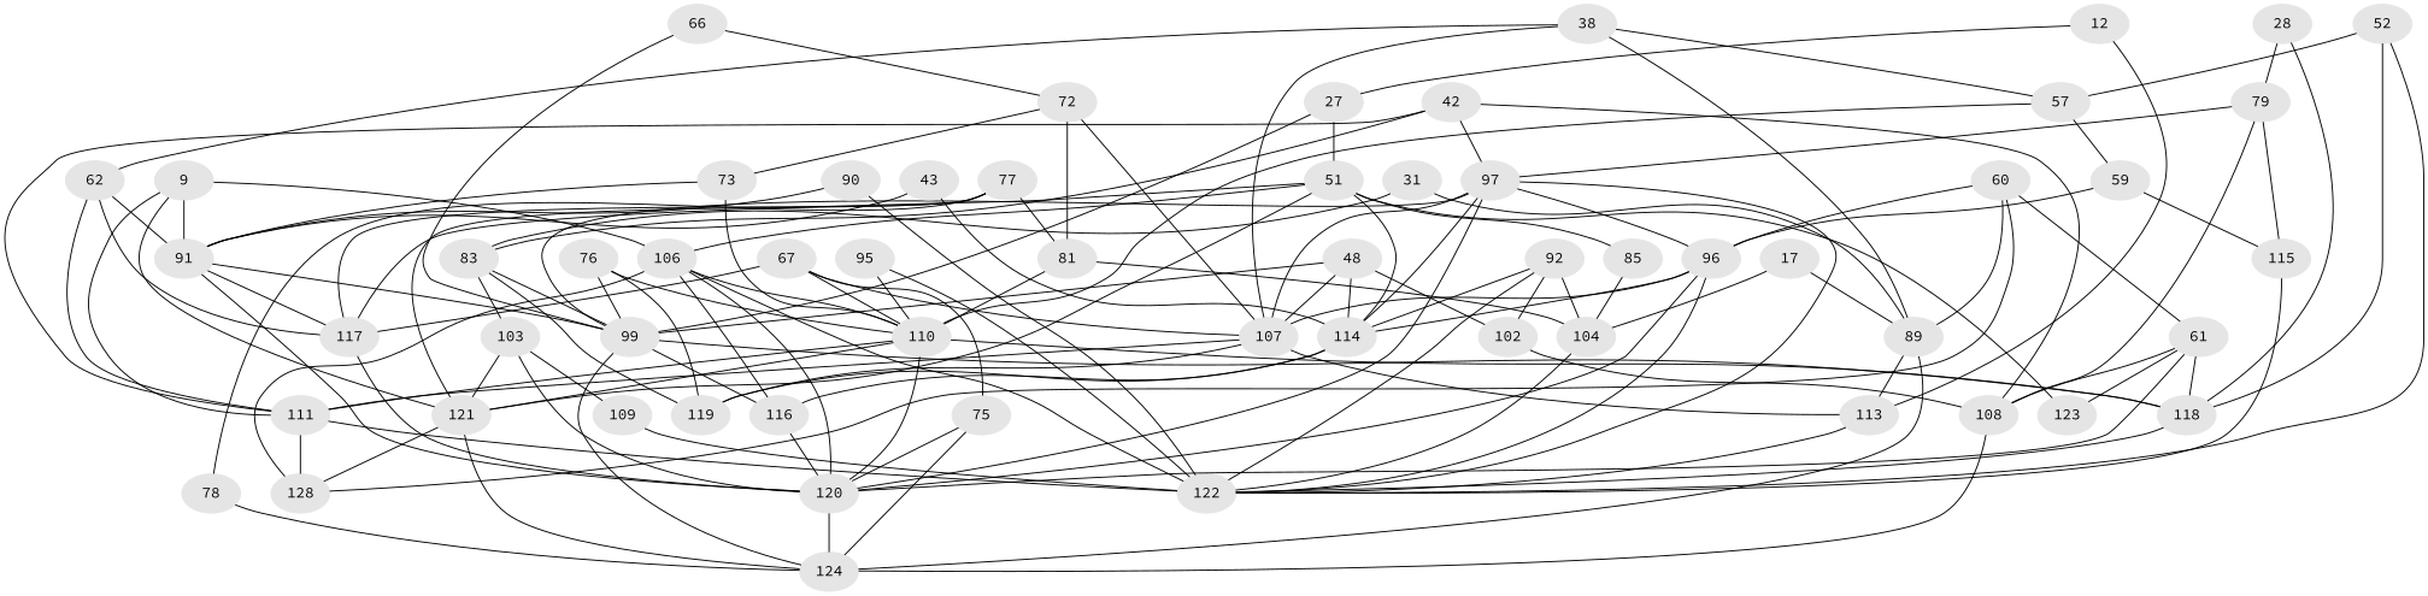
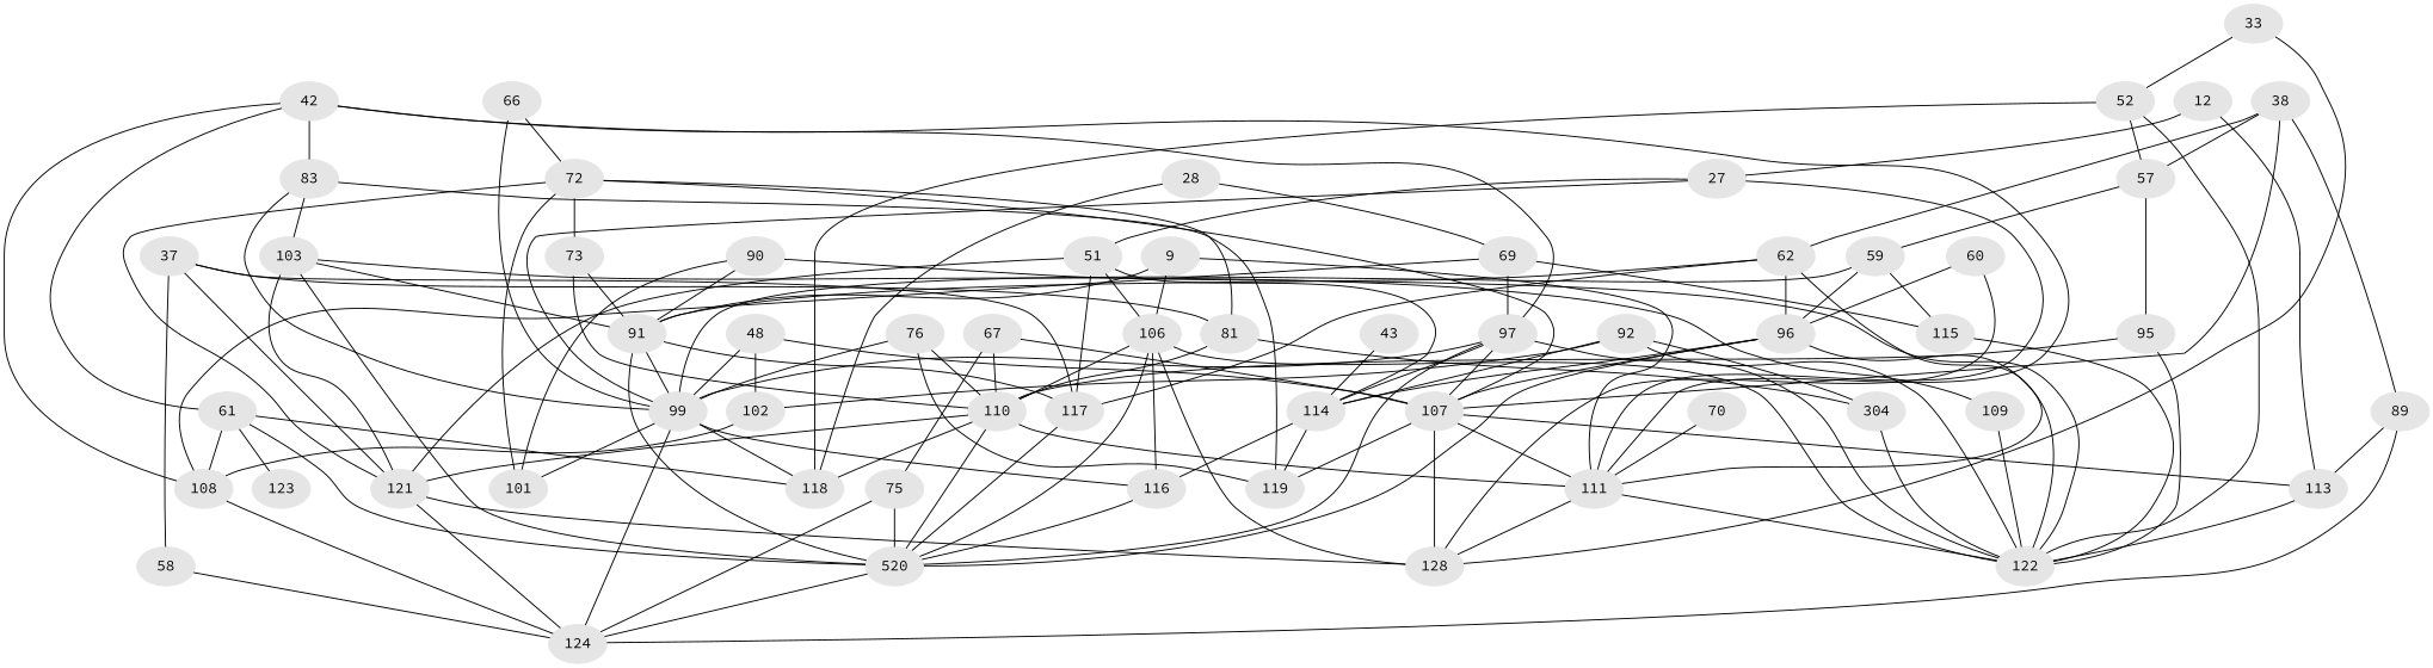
  graph {
    fontname="Source Code Pro"
    node [color=gray90 fontname="Source Code Pro" style=filled]
    edge [fontname="Source Code Pro"]
    91 [super="+71+87"]
    99 [super="+65+18+34+80"]
    117 [super="+93"]
-   120 [super="+20+100+28"]
+   120 [super="+20+100+28" label=520]
    9
    106 [super="+22+88+82"]
    111 [super="+98+69"]
    121 [super="+105"]
    n9 [label=128 super="+112+54"]
    122 [super="+40+63"]
    110 [super="+45+50"]
    116
    124 [super="+94+25"]
    12
    27
    113
    51 [super="+3+13"]
    89 [super="+64"]
-   17
-   104
+   104 [label=304]
    114 [super="+49+86"]
-   85
    123
    118
+   101
    83 [super="+41+74"]
    119 [super="+47"]
    103
-   31
+   33
    52
    57
    38
    62 [super="+53"]
    107 [super="+55+29+84"]
    59
    96 [super="+5+14"]
    42
    97 [super="+44+56"]
    108 [super="+6"]
    43
    48
    102
    115
    n45 [label=28]
-   79
+   79 [label=69]
    60
    61
    72 [super="+21"]
    73
    81
    66
    67 [super="+32"]
    75 [super="+19"]
+   70
    76
-   77
-   78
+   77 [label=37]
+   78 [label=58]
    109
    90
    92 [super="+23"]
    95
    91 -- 99
    91 -- 117
    91 -- 120 [weight=2]
    99 -- 116
    99 -- 124 [weight=2]
    99 -- 118 [weight=2]
+   99 -- 101
    117 -- 120
    120 -- 124 [weight=2]
    9 -- 91 [weight=3]
    9 -- 106
    9 -- 111
-   9 -- 121
+   72 -- 121
    106 -- 120
    106 -- n9
    106 -- 122 [weight=2]
    106 -- 110
    106 -- 116
    111 -- n9 [weight=2]
    111 -- 122 [weight=2]
    121 -- n9
    121 -- 124 [weight=3]
    110 -- 120
    110 -- 111 [weight=3]
    110 -- 121
    110 -- 118 [weight=2]
    116 -- 120
    12 -- 27
    12 -- 113
    27 -- 99
+   27 -- 111
    27 -- 51
    113 -- 122
    51 -- 117 [weight=2]
    51 -- 106 [weight=2]
    51 -- 121
    51 -- 114
-   51 -- 85
-   51 -- 123
    89 -- 124 [weight=2]
    89 -- 113
-   17 -- 89
-   17 -- 104
    104 -- 122
    114 -- 116
    114 -- 119
-   85 -- 104
-   118 -- 122
    83 -- 99
    83 -- 119 [weight=2]
    83 -- 103
    103 -- 120
    103 -- 121
    103 -- 109
-   31 -- 89
-   31 -- 83
+   33 -- n9
+   33 -- 52
    52 -- 122
    52 -- 118
    52 -- 57
-   57 -- 110
+   57 -- 95
    57 -- 59
    38 -- 89
    38 -- 57
    38 -- 62
    38 -- 107
    62 -- 91
    62 -- 117
    62 -- 111
-   97 -- 96
+   62 -- 96
    107 -- 111
+   107 -- n9 [weight=3]
    107 -- 113
    107 -- 119
+   59 -- 99
    59 -- 96
    59 -- 115
    96 -- 120
    96 -- 122
    96 -- 114
    96 -- 107 [weight=3]
    42 -- 111
    42 -- 83
    42 -- 97
    42 -- 108
    97 -- 99 [weight=2]
    97 -- 120
    97 -- 122 [weight=2]
    97 -- 114
    97 -- 107 [weight=2]
    108 -- 124
-   43 -- 91 [weight=2]
+   103 -- 91 [weight=2]
    43 -- 114 [weight=2]
    48 -- 99
-   48 -- 114
    48 -- 107
    48 -- 102
    102 -- 108 [weight=2]
    115 -- 122
    n45 -- 118
    n45 -- 79
    79 -- 97
    79 -- 108
    79 -- 115
    60 -- n9
-   60 -- 89
    60 -- 96
-   60 -- 61
+   42 -- 61
    61 -- 120
    61 -- 123
    61 -- 118
    61 -- 108
+   72 -- 101
    72 -- 107
    72 -- 73
    72 -- 81 [weight=2]
    73 -- 91
    73 -- 110
    81 -- 110
    81 -- 104
    66 -- 99
    66 -- 72
-   67 -- 117
    67 -- 110
    67 -- 107
    67 -- 75 [weight=2]
    75 -- 120
    75 -- 124 [weight=2]
+   70 -- 111
    76 -- 99
    76 -- 110
    76 -- 119
    77 -- 117
    77 -- 121
    77 -- 81
    77 -- 78
    78 -- 124
    109 -- 122
    90 -- 91
    90 -- 122 [weight=4]
+   90 -- 101
    92 -- 122
    92 -- 104 [weight=2]
    92 -- 114
    92 -- 102
    95 -- 122
    95 -- 110
  }
